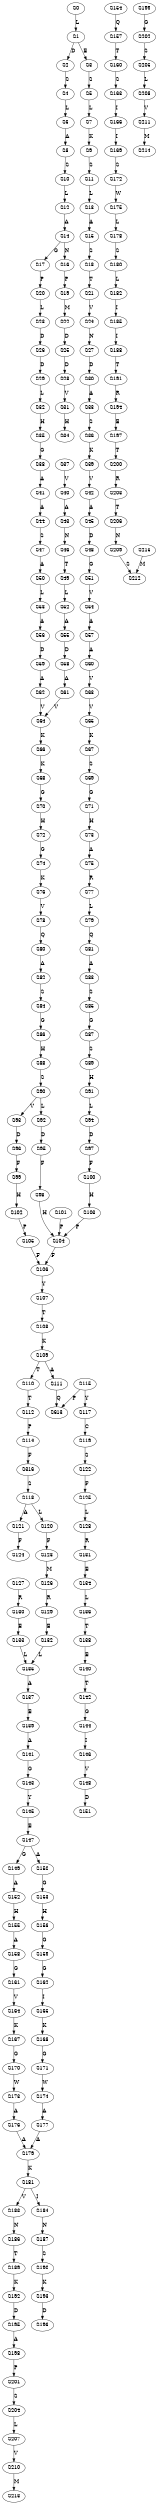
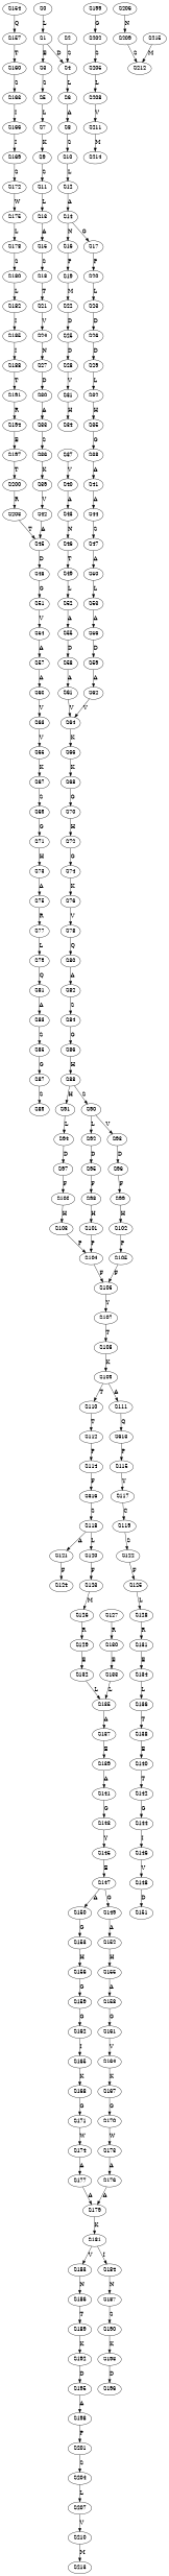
  strict digraph {
    S0
    S1
    S2
    S3
    S4
    S5
    S6
    S7
    S8
    S9
    S10
    S11
    S12
    S13
    S14
    S15
    S16
    S17
    S18
    S19
    S20
    S21
    S22
    S23
    S24
    S25
    S26
    S27
    S28
    S29
    S30
    S31
    S32
    S33
    S34
    S35
    S36
    S38
    S39
    S37
    S40
    S41
    S42
    S43
    S44
    S45
    S46
    S47
    S48
    S49
    S50
    S51
    S52
    S53
    S54
    S55
    S56
    S57
    S58
    S59
    S60
    S61
    S62
    S63
    S64
    S65
    S66
    S67
    S68
    S69
    S70
    S71
    S72
    S73
    S74
    S75
    S76
    S77
    S78
    S79
    S80
    S81
    S82
    S83
    S84
    S85
    S86
    S87
    S88
    S89
    S90
    S91
    S92
    S93
    S94
    S95
    S96
    S97
    S98
    S99
    S100
    S101
    S102
    S103
    S104
    S105
    S106
    S107
    S108
    S109
    S110
    S111
    S112
    n114 [label=S613]
    S114
    S115
    n117 [label=S316]
    S117
    S118
    S119
    S120
    S121
    S122
    S123
    S124
    S125
    S126
    S128
    S129
    S127
    S130
    S131
    S132
    S133
    S134
    S135
    S136
    S137
    S138
    S139
    S140
    S141
    S142
    S143
    S144
    S145
    S146
    S147
    S148
    S149
    S150
    S151
    S152
    S153
    S155
    S156
    S154
    S157
    S158
    S159
    S160
    S161
    S162
    S163
    S164
    S165
    S166
    S167
    S168
    S169
    S170
    S171
    S172
    S173
    S174
    S175
    S176
    S177
    S178
    S179
    S180
    S181
    S182
    S183
    S184
    S185
    S186
    S187
    S188
    S189
    S190
    S191
    S192
    S193
    S194
    S195
    S196
    S197
    S198
    S200
    S201
    S199
    S202
    S203
    S204
    S205
    S206
    S207
    S208
    S209
    S210
    S211
    S212
    S213
    S214
    S215
    S0 -> S1 [label=L]
-   S1 -> S2 [label=D]
+   S1 -> S4 [label=D]
    S1 -> S3 [label=E]
    S2 -> S4 [label=S]
    S3 -> S5 [label=S]
    S4 -> S6 [label=L]
    S5 -> S7 [label=L]
    S6 -> S8 [label=A]
    S7 -> S9 [label=K]
    S8 -> S10 [label=S]
    S9 -> S11 [label=S]
    S10 -> S12 [label=L]
    S11 -> S13 [label=L]
    S12 -> S14 [label=A]
    S13 -> S15 [label=A]
    S14 -> S16 [label=N]
    S14 -> S17 [label=G]
    S15 -> S18 [label=S]
    S16 -> S19 [label=P]
    S17 -> S20 [label=P]
    S18 -> S21 [label=T]
    S19 -> S22 [label=M]
    S20 -> S23 [label=L]
    S21 -> S24 [label=V]
    S22 -> S25 [label=D]
    S23 -> S26 [label=D]
    S24 -> S27 [label=N]
    S25 -> S28 [label=D]
    S26 -> S29 [label=D]
    S27 -> S30 [label=D]
    S28 -> S31 [label=V]
    S29 -> S32 [label=L]
    S30 -> S33 [label=A]
    S31 -> S34 [label=H]
    S32 -> S35 [label=H]
    S33 -> S36 [label=S]
    S35 -> S38 [label=G]
    S36 -> S39 [label=K]
    S38 -> S41 [label=A]
    S39 -> S42 [label=V]
    S37 -> S40 [label=V]
    S40 -> S43 [label=A]
    S41 -> S44 [label=A]
    S42 -> S45 [label=A]
    S43 -> S46 [label=N]
    S44 -> S47 [label=S]
    S45 -> S48 [label=D]
    S46 -> S49 [label=T]
    S47 -> S50 [label=A]
    S48 -> S51 [label=G]
    S49 -> S52 [label=L]
    S50 -> S53 [label=L]
    S51 -> S54 [label=V]
    S52 -> S55 [label=A]
    S53 -> S56 [label=A]
    S54 -> S57 [label=A]
    S55 -> S58 [label=D]
    S56 -> S59 [label=D]
    S57 -> S60 [label=A]
    S58 -> S61 [label=A]
    S59 -> S62 [label=A]
    S60 -> S63 [label=V]
    S61 -> S64 [label=V]
    S62 -> S64 [label=V]
    S63 -> S65 [label=V]
    S64 -> S66 [label=K]
    S65 -> S67 [label=K]
    S66 -> S68 [label=K]
    S67 -> S69 [label=S]
    S68 -> S70 [label=G]
    S69 -> S71 [label=G]
    S70 -> S72 [label=H]
    S71 -> S73 [label=H]
    S72 -> S74 [label=G]
    S73 -> S75 [label=A]
    S74 -> S76 [label=K]
    S75 -> S77 [label=R]
    S76 -> S78 [label=V]
    S77 -> S79 [label=L]
    S78 -> S80 [label=Q]
    S79 -> S81 [label=Q]
    S80 -> S82 [label=A]
    S81 -> S83 [label=A]
    S82 -> S84 [label=S]
    S83 -> S85 [label=S]
    S84 -> S86 [label=G]
    S85 -> S87 [label=G]
    S86 -> S88 [label=H]
    S87 -> S89 [label=S]
    S88 -> S90 [label=S]
-   S89 -> S91 [label=H]
+   S88 -> S91 [label=H]
    S90 -> S92 [label=L]
    S90 -> S93 [label=V]
    S91 -> S94 [label=L]
    S92 -> S95 [label=D]
    S93 -> S96 [label=D]
    S94 -> S97 [label=D]
    S95 -> S98 [label=F]
    S96 -> S99 [label=F]
    S97 -> S100 [label=F]
-   S98 -> S104 [label=H]
+   S98 -> S101 [label=H]
    S99 -> S102 [label=H]
    S100 -> S103 [label=H]
    S101 -> S104 [label=P]
    S102 -> S105 [label=P]
    S103 -> S104 [label=P]
    S104 -> S106 [label=F]
    S105 -> S106 [label=F]
    S106 -> S107 [label=Y]
    S107 -> S108 [label=T]
    S108 -> S109 [label=K]
    S109 -> S110 [label=T]
    S109 -> S111 [label=A]
    S110 -> S112 [label=T]
    S111 -> n114 [label=Q]
    S112 -> S114 [label=P]
-   S115 -> n114 [label=P]
+   n114 -> S115 [label=P]
    S114 -> n117 [label=F]
    S115 -> S117 [label=Y]
    n117 -> S118 [label=S]
    S117 -> S119 [label=C]
    S118 -> S120 [label=L]
    S118 -> S121 [label=A]
    S119 -> S122 [label=S]
    S120 -> S123 [label=F]
    S121 -> S124 [label=F]
    S122 -> S125 [label=F]
    S123 -> S126 [label=M]
    S125 -> S128 [label=L]
    S126 -> S129 [label=R]
    S128 -> S131 [label=R]
    S129 -> S132 [label=E]
    S127 -> S130 [label=R]
    S130 -> S133 [label=E]
    S131 -> S134 [label=E]
    S132 -> S135 [label=L]
    S133 -> S135 [label=L]
    S134 -> S136 [label=L]
    S135 -> S137 [label=A]
    S136 -> S138 [label=T]
    S137 -> S139 [label=E]
    S138 -> S140 [label=E]
    S139 -> S141 [label=A]
    S140 -> S142 [label=T]
    S141 -> S143 [label=G]
    S142 -> S144 [label=G]
    S143 -> S145 [label=Y]
    S144 -> S146 [label=I]
    S145 -> S147 [label=E]
    S146 -> S148 [label=V]
    S147 -> S149 [label=G]
    S147 -> S150 [label=A]
    S148 -> S151 [label=D]
    S149 -> S152 [label=A]
    S150 -> S153 [label=G]
    S152 -> S155 [label=H]
    S153 -> S156 [label=H]
    S155 -> S158 [label=A]
    S156 -> S159 [label=G]
    S154 -> S157 [label=Q]
    S157 -> S160 [label=T]
    S158 -> S161 [label=G]
    S159 -> S162 [label=G]
    S160 -> S163 [label=S]
    S161 -> S164 [label=V]
    S162 -> S165 [label=I]
    S163 -> S166 [label=I]
    S164 -> S167 [label=K]
    S165 -> S168 [label=K]
    S166 -> S169 [label=I]
    S167 -> S170 [label=G]
    S168 -> S171 [label=G]
    S169 -> S172 [label=S]
    S170 -> S173 [label=W]
    S171 -> S174 [label=W]
    S172 -> S175 [label=W]
    S173 -> S176 [label=A]
    S174 -> S177 [label=A]
    S175 -> S178 [label=L]
    S176 -> S179 [label=A]
    S177 -> S179 [label=A]
    S178 -> S180 [label=S]
    S179 -> S181 [label=K]
    S180 -> S182 [label=L]
    S181 -> S183 [label=V]
    S181 -> S184 [label=I]
    S182 -> S185 [label=I]
    S183 -> S186 [label=N]
    S184 -> S187 [label=N]
    S185 -> S188 [label=I]
    S186 -> S189 [label=T]
    S187 -> S190 [label=S]
    S188 -> S191 [label=T]
    S189 -> S192 [label=K]
    S190 -> S193 [label=K]
    S191 -> S194 [label=R]
    S192 -> S195 [label=D]
    S193 -> S196 [label=D]
    S194 -> S197 [label=E]
    S195 -> S198 [label=A]
    S197 -> S200 [label=T]
    S198 -> S201 [label=P]
    S200 -> S203 [label=R]
    S201 -> S204 [label=S]
    S199 -> S202 [label=G]
    S202 -> S205 [label=S]
-   S203 -> S206 [label=T]
+   S203 -> S45 [label=T]
    S204 -> S207 [label=L]
    S205 -> S208 [label=L]
    S206 -> S209 [label=N]
    S207 -> S210 [label=V]
    S208 -> S211 [label=V]
    S209 -> S212 [label=S]
    S210 -> S213 [label=M]
    S211 -> S214 [label=M]
    S215 -> S212 [label=M]
  }
